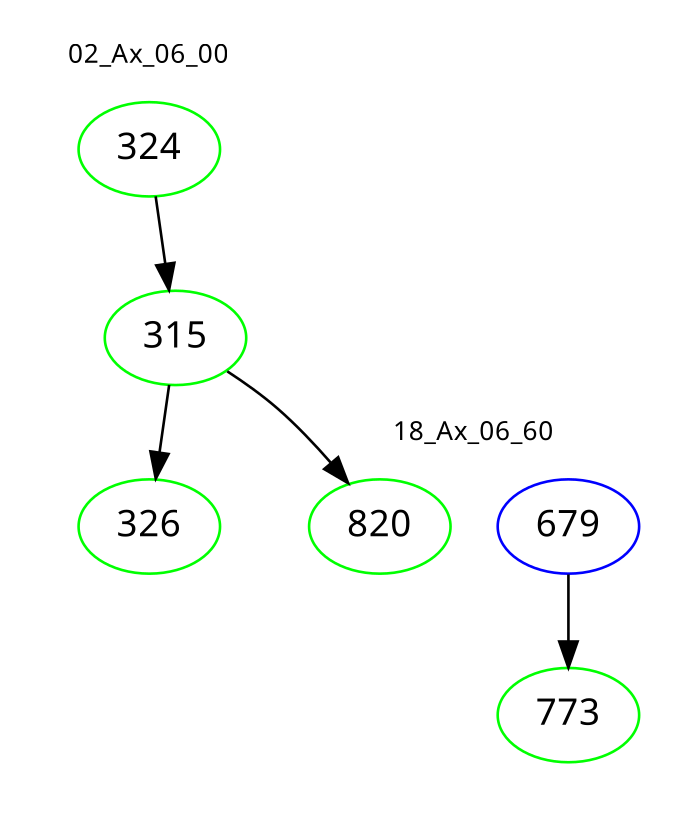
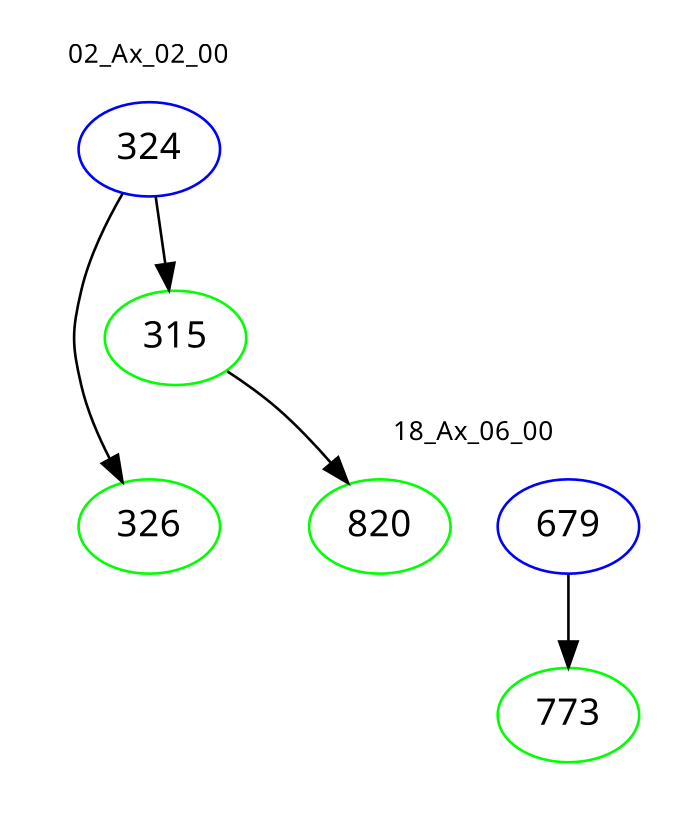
  digraph {
    fontname="Noto Sans"
    node [color=green fontname="Noto Sans"]
    edge [color=black fontname="Noto Sans"]
-   n1 [label=324]
+   n1 [color=blue label=324]
    n2 [label=315]
    n3 [label=326]
    n4 [color=blue label=679]
    n5 [label=773]
    n6 [label=820]
    subgraph cluster_1 {
      color=white
      fontsize=10
-     label="02_Ax_06_00"
+     label="02_Ax_02_00"
      n1
      n2
      n3
    }
    subgraph cluster_2 {
      color=white
      fontsize=10
-     label="18_Ax_06_60"
+     label="18_Ax_06_00"
      n4
      n5
      n6
    }
    n1 -> n2
-   n2 -> n3
+   n1 -> n3
    n2 -> n6
    n4 -> n5
  }
